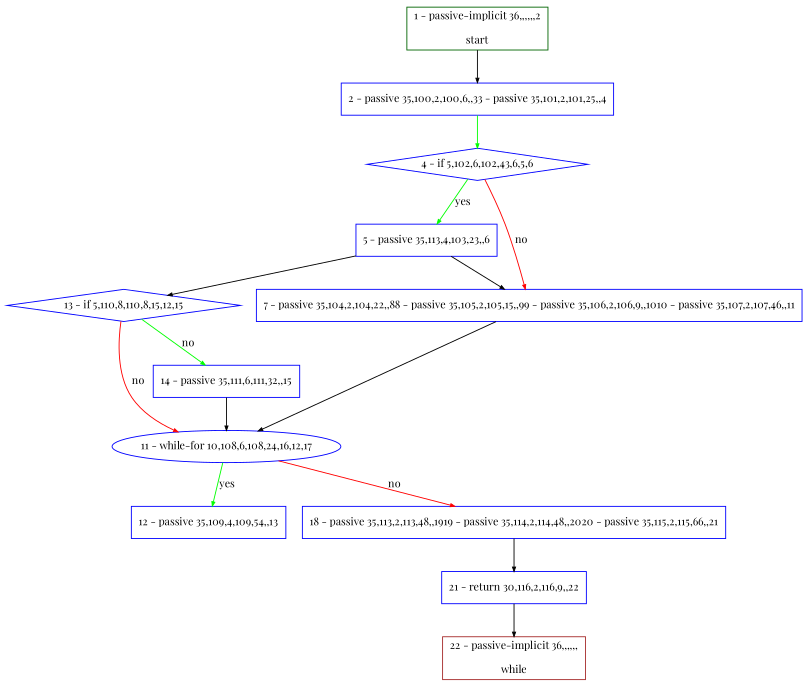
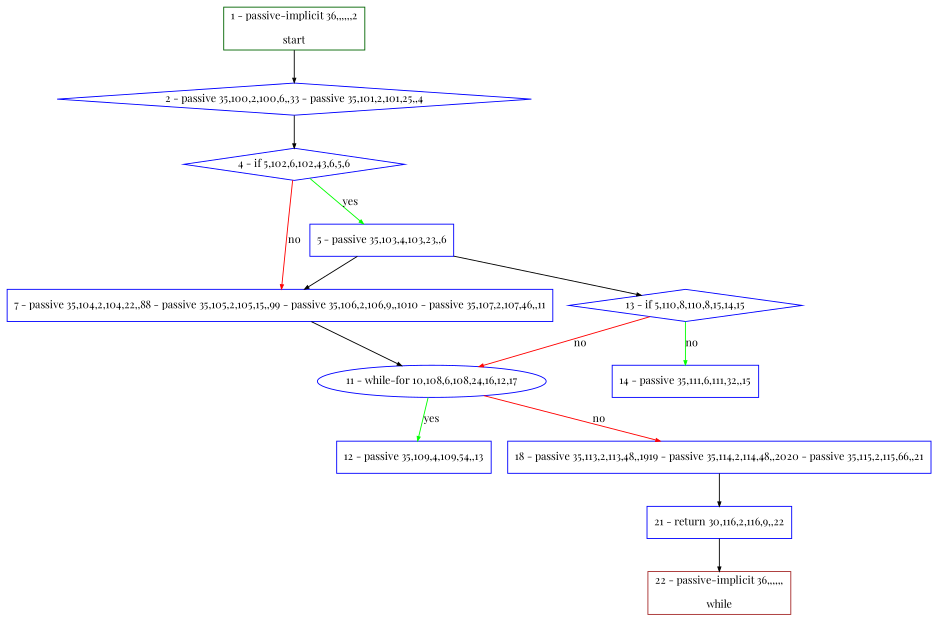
  digraph {
    bgcolor=white
    compound=true
    fillcolor="#FFFFCC"
    fontname="Playfair Display"
    fontsize=12
    pack=true
    packmode=clust
    style="rounded,filled"
    node [color="#0000ff" compound=true fillcolor="#ffffff" fixedsize=false fontname="Playfair Display" fontsize=12 node_initialized=no shape=box style=filled]
    edge [arrowhead=normal arrowsize=0.5 arrowtail=none color="#000000" compound=true dir=forward fontcolor=black fontname="Playfair Display" fontsize=12]
-   n1 [label="2 - passive 35,100,2,100,6,,33 - passive 35,101,2,101,25,,4"]
+   n1 [label="2 - passive 35,100,2,100,6,,33 - passive 35,101,2,101,25,,4" shape=diamond]
    n2 [label="4 - if 5,102,6,102,43,6,5,6" shape=diamond]
-   n3 [label="5 - passive 35,113,4,103,23,,6"]
+   n3 [label="5 - passive 35,103,4,103,23,,6"]
    n4 [label="7 - passive 35,104,2,104,22,,88 - passive 35,105,2,105,15,,99 - passive 35,106,2,106,9,,1010 - passive 35,107,2,107,46,,11"]
    n5 [color="#006400" label="1 - passive-implicit 36,,,,,,2\n\nstart"]
-   n6 [label="13 - if 5,110,8,110,8,15,12,15" shape=diamond]
+   n6 [label="13 - if 5,110,8,110,8,15,14,15" shape=diamond]
    n7 [label="11 - while-for 10,108,6,108,24,16,12,17" shape=oval]
    n8 [label="12 - passive 35,109,4,109,54,,13"]
    n9 [label="18 - passive 35,113,2,113,48,,1919 - passive 35,114,2,114,48,,2020 - passive 35,115,2,115,66,,21"]
    n10 [label="21 - return 30,116,2,116,9,,22"]
    n11 [label="14 - passive 35,111,6,111,32,,15"]
    n12 [color="#a52a2a" label="22 - passive-implicit 36,,,,,,\n\nwhile"]
-   n1 -> n2 [color="#00ff00"]
+   n1 -> n2
    n2 -> n3 [color="#00ff00" label=yes]
    n2 -> n4 [color="#ff0000" label=no]
    n3 -> n4
    n3 -> n6
    n4 -> n7
    n5 -> n1
    n6 -> n7 [color="#ff0000" label=no]
    n6 -> n11 [color="#00ff00" label=no]
    n7 -> n8 [color="#00ff00" label=yes]
    n7 -> n9 [color="#ff0000" label=no]
    n9 -> n10
    n10 -> n12
-   n11 -> n7
  }
